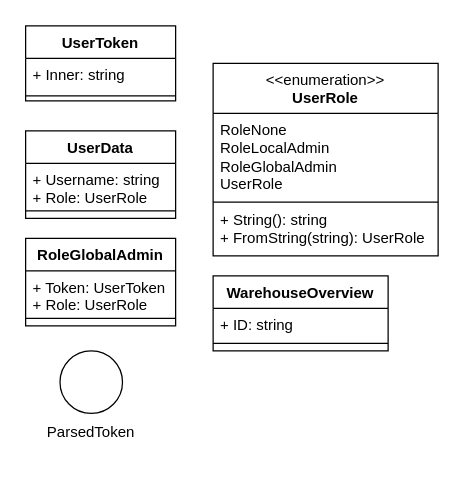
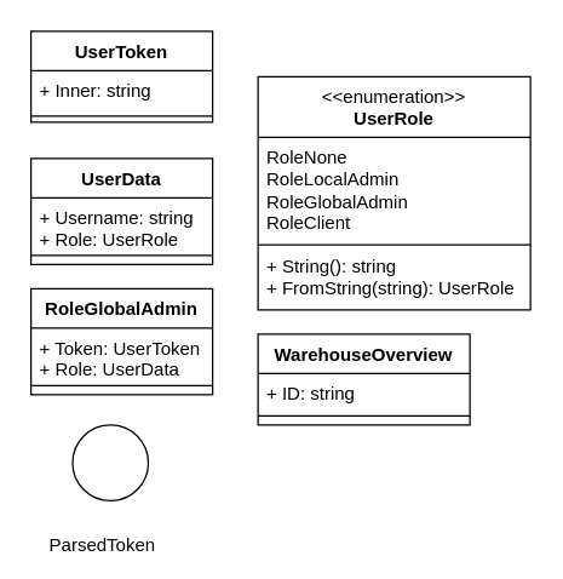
  <mxCell id="0" />
  <mxCell id="1" parent="0" />
  <mxCell id="2" value="&lt;span style=&quot;font-weight: normal;&quot;&gt;&amp;lt;&amp;lt;enumeration&amp;gt;&amp;gt;&lt;/span&gt;&lt;br&gt;&lt;b&gt;UserRole&lt;/b&gt;" style="swimlane;fontStyle=1;align=center;verticalAlign=top;childLayout=stackLayout;horizontal=1;startSize=40;horizontalStack=0;resizeParent=1;resizeParentMax=0;resizeLast=0;collapsible=1;marginBottom=0;whiteSpace=wrap;html=1;" parent="1" vertex="1"><mxGeometry x="170" y="50" width="180" height="154" as="geometry" /></mxCell>
- <mxCell id="3" value="&lt;div&gt;RoleNone&lt;/div&gt;&lt;div&gt;RoleLocalAdmin&lt;/div&gt;&lt;div&gt;RoleGlobalAdmin&lt;/div&gt;&lt;div&gt;UserRole&lt;/div&gt;" style="text;strokeColor=none;fillColor=none;align=left;verticalAlign=top;spacingLeft=4;spacingRight=4;overflow=hidden;rotatable=0;points=[[0,0.5],[1,0.5]];portConstraint=eastwest;whiteSpace=wrap;html=1;" parent="2" vertex="1"><mxGeometry y="40" width="180" height="70" as="geometry" /></mxCell>
+ <mxCell id="3" value="&lt;div&gt;RoleNone&lt;/div&gt;&lt;div&gt;RoleLocalAdmin&lt;/div&gt;&lt;div&gt;RoleGlobalAdmin&lt;/div&gt;&lt;div&gt;RoleClient&lt;/div&gt;" style="text;strokeColor=none;fillColor=none;align=left;verticalAlign=top;spacingLeft=4;spacingRight=4;overflow=hidden;rotatable=0;points=[[0,0.5],[1,0.5]];portConstraint=eastwest;whiteSpace=wrap;html=1;" parent="2" vertex="1"><mxGeometry y="40" width="180" height="70" as="geometry" /></mxCell>
  <mxCell id="4" value="" style="line;strokeWidth=1;fillColor=none;align=left;verticalAlign=middle;spacingTop=-1;spacingLeft=3;spacingRight=3;rotatable=0;labelPosition=right;points=[];portConstraint=eastwest;strokeColor=inherit;" parent="2" vertex="1"><mxGeometry y="110" width="180" height="2" as="geometry" /></mxCell>
  <mxCell id="5" value="&lt;div&gt;+ String(): string&lt;/div&gt;&lt;div&gt;+ FromString(string): UserRole&lt;/div&gt;" style="text;strokeColor=none;fillColor=none;align=left;verticalAlign=top;spacingLeft=4;spacingRight=4;overflow=hidden;rotatable=0;points=[[0,0.5],[1,0.5]];portConstraint=eastwest;whiteSpace=wrap;html=1;" parent="2" vertex="1"><mxGeometry y="112" width="180" height="42" as="geometry" /></mxCell>
  <mxCell id="6" value="UserToken" style="swimlane;fontStyle=1;align=center;verticalAlign=top;childLayout=stackLayout;horizontal=1;startSize=26;horizontalStack=0;resizeParent=1;resizeParentMax=0;resizeLast=0;collapsible=1;marginBottom=0;whiteSpace=wrap;html=1;" parent="1" vertex="1"><mxGeometry x="20" y="20" width="120" height="60" as="geometry" /></mxCell>
  <mxCell id="7" value="+ Inner: string" style="text;strokeColor=none;fillColor=none;align=left;verticalAlign=top;spacingLeft=4;spacingRight=4;overflow=hidden;rotatable=0;points=[[0,0.5],[1,0.5]];portConstraint=eastwest;whiteSpace=wrap;html=1;" parent="6" vertex="1"><mxGeometry y="26" width="120" height="26" as="geometry" /></mxCell>
  <mxCell id="8" value="" style="line;strokeWidth=1;fillColor=none;align=left;verticalAlign=middle;spacingTop=-1;spacingLeft=3;spacingRight=3;rotatable=0;labelPosition=right;points=[];portConstraint=eastwest;strokeColor=inherit;" parent="6" vertex="1"><mxGeometry y="52" width="120" height="8" as="geometry" /></mxCell>
  <mxCell id="9" value="UserData" style="swimlane;fontStyle=1;align=center;verticalAlign=top;childLayout=stackLayout;horizontal=1;startSize=26;horizontalStack=0;resizeParent=1;resizeParentMax=0;resizeLast=0;collapsible=1;marginBottom=0;whiteSpace=wrap;html=1;" parent="1" vertex="1"><mxGeometry x="20" y="104" width="120" height="70" as="geometry" /></mxCell>
  <mxCell id="10" value="+ Username: string&lt;br&gt;+ Role: UserRole" style="text;strokeColor=none;fillColor=none;align=left;verticalAlign=top;spacingLeft=4;spacingRight=4;overflow=hidden;rotatable=0;points=[[0,0.5],[1,0.5]];portConstraint=eastwest;whiteSpace=wrap;html=1;" parent="9" vertex="1"><mxGeometry y="26" width="120" height="34" as="geometry" /></mxCell>
  <mxCell id="11" value="" style="line;strokeWidth=1;fillColor=none;align=left;verticalAlign=middle;spacingTop=-1;spacingLeft=3;spacingRight=3;rotatable=0;labelPosition=right;points=[];portConstraint=eastwest;strokeColor=inherit;" parent="9" vertex="1"><mxGeometry y="60" width="120" height="8" as="geometry" /></mxCell>
  <mxCell id="12" value="" style="text;strokeColor=none;fillColor=none;align=left;verticalAlign=top;spacingLeft=4;spacingRight=4;overflow=hidden;rotatable=0;points=[[0,0.5],[1,0.5]];portConstraint=eastwest;whiteSpace=wrap;html=1;" parent="9" vertex="1"><mxGeometry y="68" width="120" height="2" as="geometry" /></mxCell>
  <mxCell id="13" value="RoleGlobalAdmin" style="swimlane;fontStyle=1;align=center;verticalAlign=top;childLayout=stackLayout;horizontal=1;startSize=26;horizontalStack=0;resizeParent=1;resizeParentMax=0;resizeLast=0;collapsible=1;marginBottom=0;whiteSpace=wrap;html=1;" parent="1" vertex="1"><mxGeometry x="20" y="190" width="120" height="70" as="geometry" /></mxCell>
- <mxCell id="14" value="+ Token: UserToken&lt;br&gt;+ Role: UserRole" style="text;strokeColor=none;fillColor=none;align=left;verticalAlign=top;spacingLeft=4;spacingRight=4;overflow=hidden;rotatable=0;points=[[0,0.5],[1,0.5]];portConstraint=eastwest;whiteSpace=wrap;html=1;" parent="13" vertex="1"><mxGeometry y="26" width="120" height="34" as="geometry" /></mxCell>
+ <mxCell id="14" value="+ Token: UserToken&lt;br&gt;+ Role: UserData" style="text;strokeColor=none;fillColor=none;align=left;verticalAlign=top;spacingLeft=4;spacingRight=4;overflow=hidden;rotatable=0;points=[[0,0.5],[1,0.5]];portConstraint=eastwest;whiteSpace=wrap;html=1;" parent="13" vertex="1"><mxGeometry y="26" width="120" height="34" as="geometry" /></mxCell>
  <mxCell id="15" value="" style="line;strokeWidth=1;fillColor=none;align=left;verticalAlign=middle;spacingTop=-1;spacingLeft=3;spacingRight=3;rotatable=0;labelPosition=right;points=[];portConstraint=eastwest;strokeColor=inherit;" parent="13" vertex="1"><mxGeometry y="60" width="120" height="8" as="geometry" /></mxCell>
  <mxCell id="16" value="" style="text;strokeColor=none;fillColor=none;align=left;verticalAlign=top;spacingLeft=4;spacingRight=4;overflow=hidden;rotatable=0;points=[[0,0.5],[1,0.5]];portConstraint=eastwest;whiteSpace=wrap;html=1;" parent="13" vertex="1"><mxGeometry y="68" width="120" height="2" as="geometry" /></mxCell>
  <mxCell id="17" value="WarehouseOverview" style="swimlane;fontStyle=1;align=center;verticalAlign=top;childLayout=stackLayout;horizontal=1;startSize=26;horizontalStack=0;resizeParent=1;resizeParentMax=0;resizeLast=0;collapsible=1;marginBottom=0;whiteSpace=wrap;html=1;" parent="1" vertex="1"><mxGeometry x="170" y="220" width="140" height="60" as="geometry" /></mxCell>
  <mxCell id="18" value="+ ID: string" style="text;strokeColor=none;fillColor=none;align=left;verticalAlign=top;spacingLeft=4;spacingRight=4;overflow=hidden;rotatable=0;points=[[0,0.5],[1,0.5]];portConstraint=eastwest;whiteSpace=wrap;html=1;" parent="17" vertex="1"><mxGeometry y="26" width="140" height="24" as="geometry" /></mxCell>
  <mxCell id="19" value="" style="line;strokeWidth=1;fillColor=none;align=left;verticalAlign=middle;spacingTop=-1;spacingLeft=3;spacingRight=3;rotatable=0;labelPosition=right;points=[];portConstraint=eastwest;strokeColor=inherit;" parent="17" vertex="1"><mxGeometry y="50" width="140" height="8" as="geometry" /></mxCell>
  <mxCell id="20" value="" style="text;strokeColor=none;fillColor=none;align=left;verticalAlign=top;spacingLeft=4;spacingRight=4;overflow=hidden;rotatable=0;points=[[0,0.5],[1,0.5]];portConstraint=eastwest;whiteSpace=wrap;html=1;" parent="17" vertex="1"><mxGeometry y="58" width="140" height="2" as="geometry" /></mxCell>
  <mxCell id="21" value="" style="ellipse;whiteSpace=wrap;html=1;aspect=fixed;" vertex="1" parent="1"><mxGeometry x="47.5" y="280" width="50" height="50" as="geometry" /></mxCell>
- <mxCell id="22" value="ParsedToken" style="text;html=1;align=center;verticalAlign=middle;whiteSpace=wrap;rounded=0;" vertex="1" parent="1"><mxGeometry x="20" y="330" width="105" height="30" as="geometry" /></mxCell>
+ <mxCell id="22" value="ParsedToken" style="text;html=1;align=center;verticalAlign=middle;whiteSpace=wrap;rounded=0;" vertex="1" parent="1"><mxGeometry x="15" y="345" width="105" height="30" as="geometry" /></mxCell>
